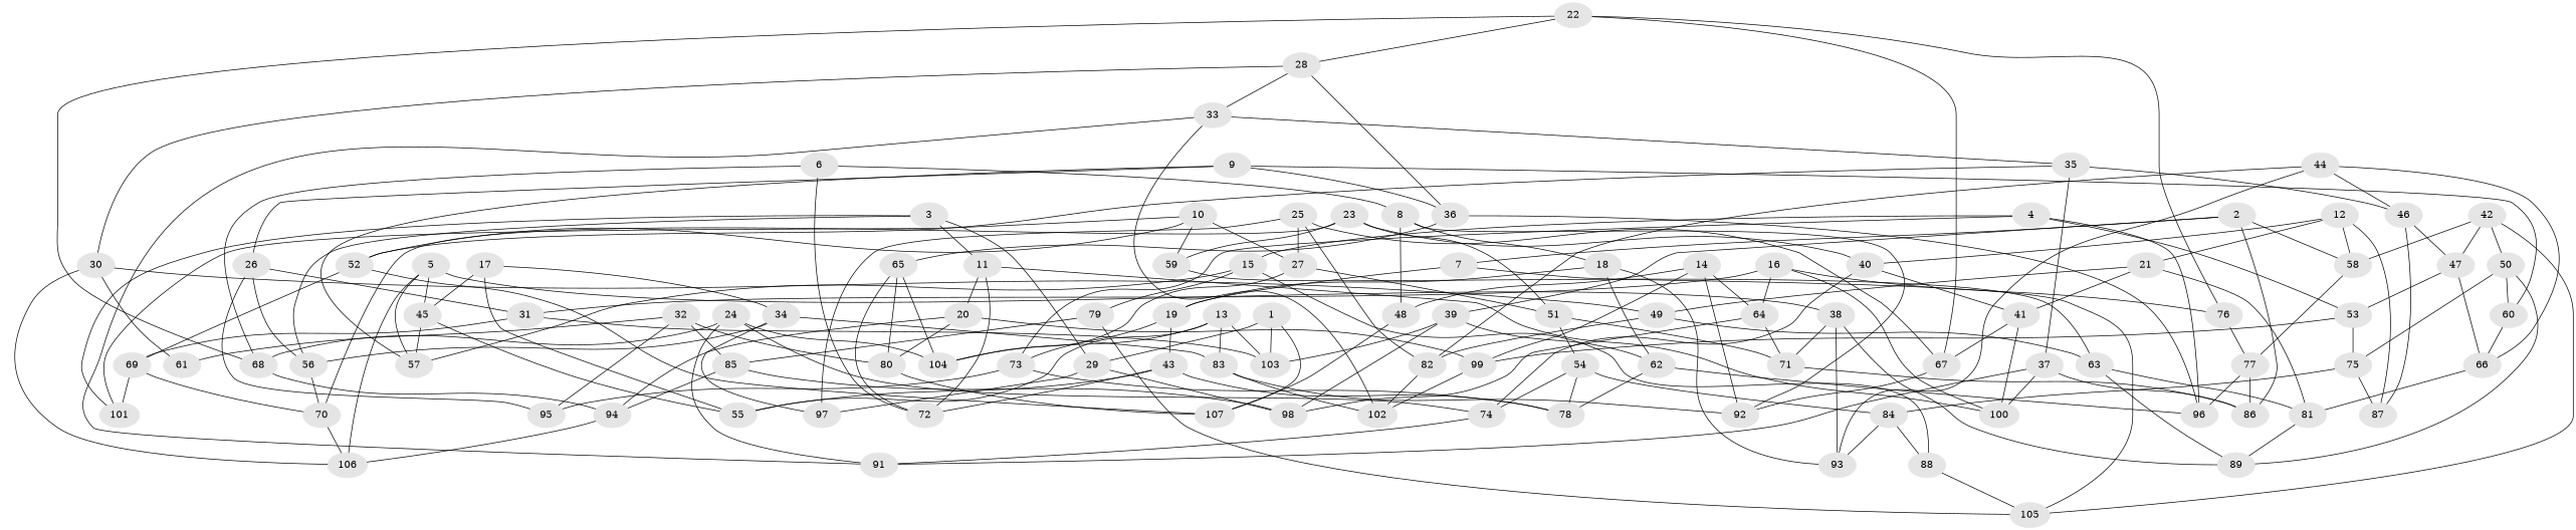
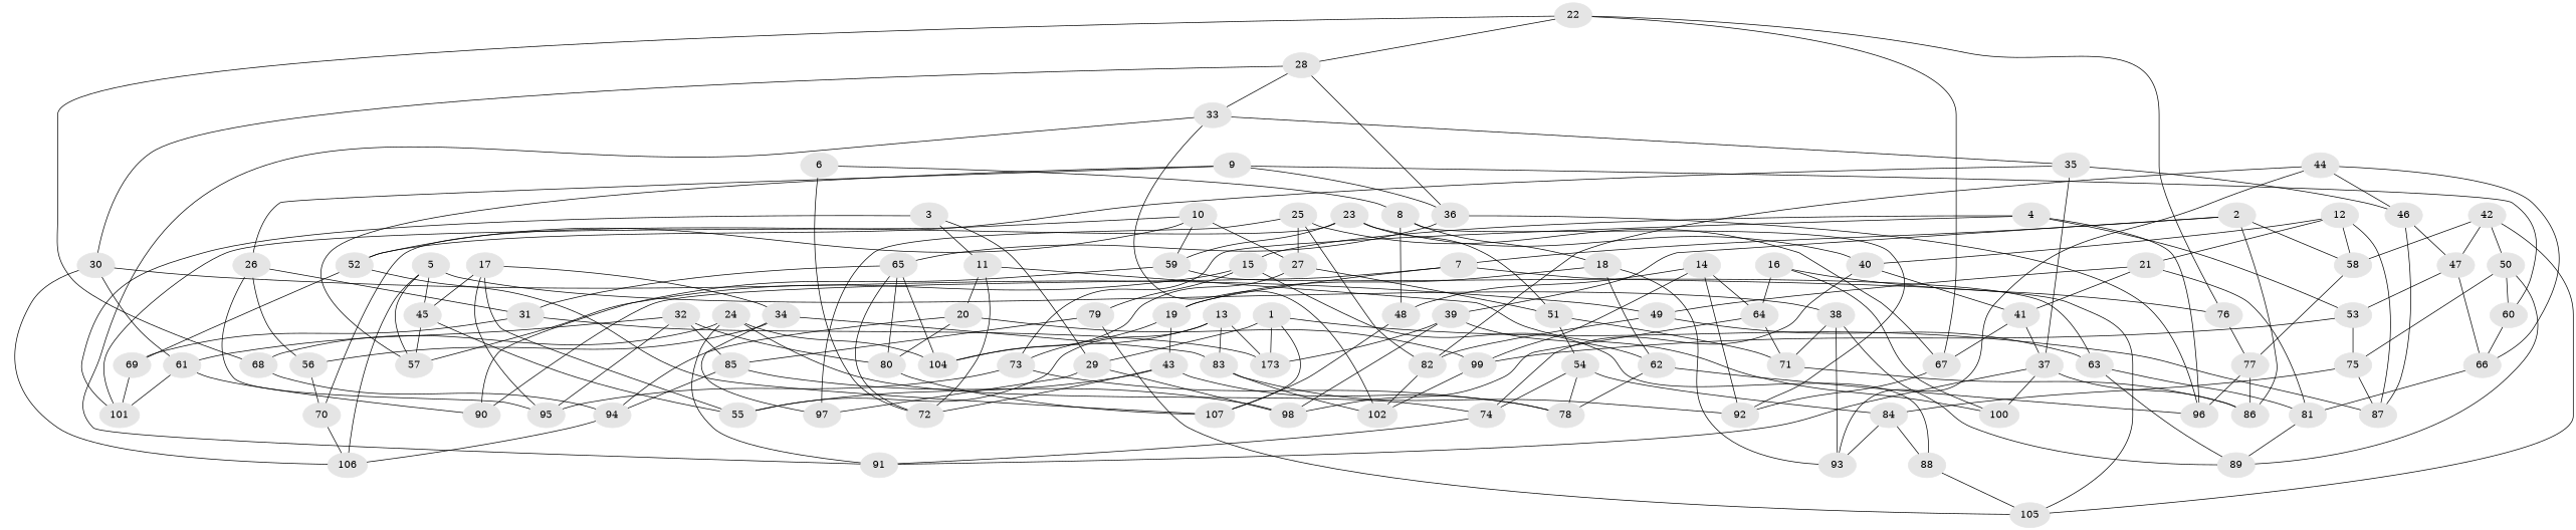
  graph {
    node [color=gray90 style=filled]
    1
    29
    87
-   103
+   103 [label=173]
    107
    97
    98
    2
    7
    39
    58
    86
    19
+   90
    105
    62
    77
    3
    11
    56
    101
    72
    20
    100
    70
    4
    15
    53
    73
    96
    57
    79
    88
    99
    75
    95
    78
    5
    38
    45
    106
    93
    71
    89
    55
    6
    8
    68
    18
    48
    92
    94
    85
    43
    9
    26
    36
    60
    31
    65
    66
    10
    27
    52
    59
    104
    51
    69
    63
    80
    12
    21
    40
    41
    49
    81
    74
    13
    83
    102
    14
    64
    16
    76
    17
    34
    67
    82
    22
    28
    30
    33
    23
    54
    24
    91
    25
    61
    35
    32
    37
    46
    47
    42
    50
    44
    84
    1 -- 29
+   1 -- 87
    1 -- 103
    1 -- 107
    29 -- 97
    29 -- 98
    2 -- 7
    2 -- 39
    2 -- 58
    2 -- 86
    7 -- 19
+   7 -- 90
    7 -- 105
    39 -- 103
    39 -- 98
    39 -- 62
    58 -- 77
    19 -- 73
    19 -- 43
    62 -- 96
    62 -- 78
    77 -- 86
    77 -- 96
    3 -- 29
    3 -- 11
-   3 -- 56
    3 -- 101
    11 -- 72
    11 -- 20
    11 -- 100
    56 -- 70
    20 -- 99
    20 -- 94
    20 -- 80
    70 -- 106
    4 -- 15
    4 -- 53
    4 -- 73
    4 -- 96
    15 -- 57
    15 -- 79
    15 -- 88
    53 -- 99
    53 -- 75
    73 -- 95
    73 -- 78
    79 -- 105
    79 -- 85
    88 -- 105
    99 -- 102
    75 -- 87
    75 -- 84
    5 -- 57
    5 -- 38
    5 -- 45
    5 -- 106
    38 -- 93
    38 -- 71
    38 -- 89
    45 -- 57
    45 -- 55
    71 -- 86
    6 -- 72
    6 -- 8
-   6 -- 68
    8 -- 18
    8 -- 48
    8 -- 92
    68 -- 94
    18 -- 19
    18 -- 62
    18 -- 93
    48 -- 107
    94 -- 106
    85 -- 98
    85 -- 94
    43 -- 72
    43 -- 78
    43 -- 55
    9 -- 57
    9 -- 26
    9 -- 36
    9 -- 60
    26 -- 56
    26 -- 95
    26 -- 31
    36 -- 96
    36 -- 65
    60 -- 66
    31 -- 103
    31 -- 69
    65 -- 72
    65 -- 104
    65 -- 80
    66 -- 81
    10 -- 101
    10 -- 27
    10 -- 52
    10 -- 59
    27 -- 104
    27 -- 51
    52 -- 107
    52 -- 69
+   59 -- 90
    59 -- 63
    51 -- 71
    51 -- 54
    69 -- 101
-   69 -- 70
    63 -- 89
    63 -- 81
    80 -- 107
    12 -- 87
    12 -- 58
    12 -- 21
    12 -- 40
    21 -- 41
    21 -- 49
    21 -- 81
    40 -- 41
    40 -- 74
-   41 -- 100
+   41 -- 37
    41 -- 67
    49 -- 63
    49 -- 82
    81 -- 89
    74 -- 91
    13 -- 103
    13 -- 55
    13 -- 104
    13 -- 83
    83 -- 92
    83 -- 102
    14 -- 99
    14 -- 48
    14 -- 92
    14 -- 64
    64 -- 98
    64 -- 71
    16 -- 100
-   16 -- 31
+   65 -- 31
    16 -- 64
    16 -- 76
    76 -- 77
+   17 -- 95
    17 -- 45
    17 -- 55
    17 -- 34
    34 -- 97
    34 -- 56
    34 -- 83
    67 -- 92
    82 -- 102
    22 -- 68
    22 -- 76
    22 -- 67
    22 -- 28
    28 -- 36
    28 -- 30
    28 -- 33
    30 -- 106
    30 -- 49
    30 -- 61
    33 -- 102
    33 -- 91
    33 -- 35
    23 -- 70
    23 -- 59
    23 -- 51
    23 -- 40
    54 -- 78
    54 -- 74
    54 -- 84
    24 -- 68
    24 -- 104
    24 -- 74
    24 -- 91
    25 -- 97
    25 -- 27
    25 -- 67
    25 -- 82
+   61 -- 90
+   61 -- 101
    35 -- 52
    35 -- 37
    35 -- 46
    32 -- 95
    32 -- 85
    32 -- 80
    32 -- 61
    37 -- 86
    37 -- 100
    37 -- 91
    46 -- 87
    46 -- 47
    47 -- 53
    47 -- 66
    42 -- 58
    42 -- 105
    42 -- 47
    42 -- 50
    50 -- 75
    50 -- 89
    50 -- 60
    44 -- 93
    44 -- 66
    44 -- 82
    44 -- 46
    84 -- 88
    84 -- 93
  }
